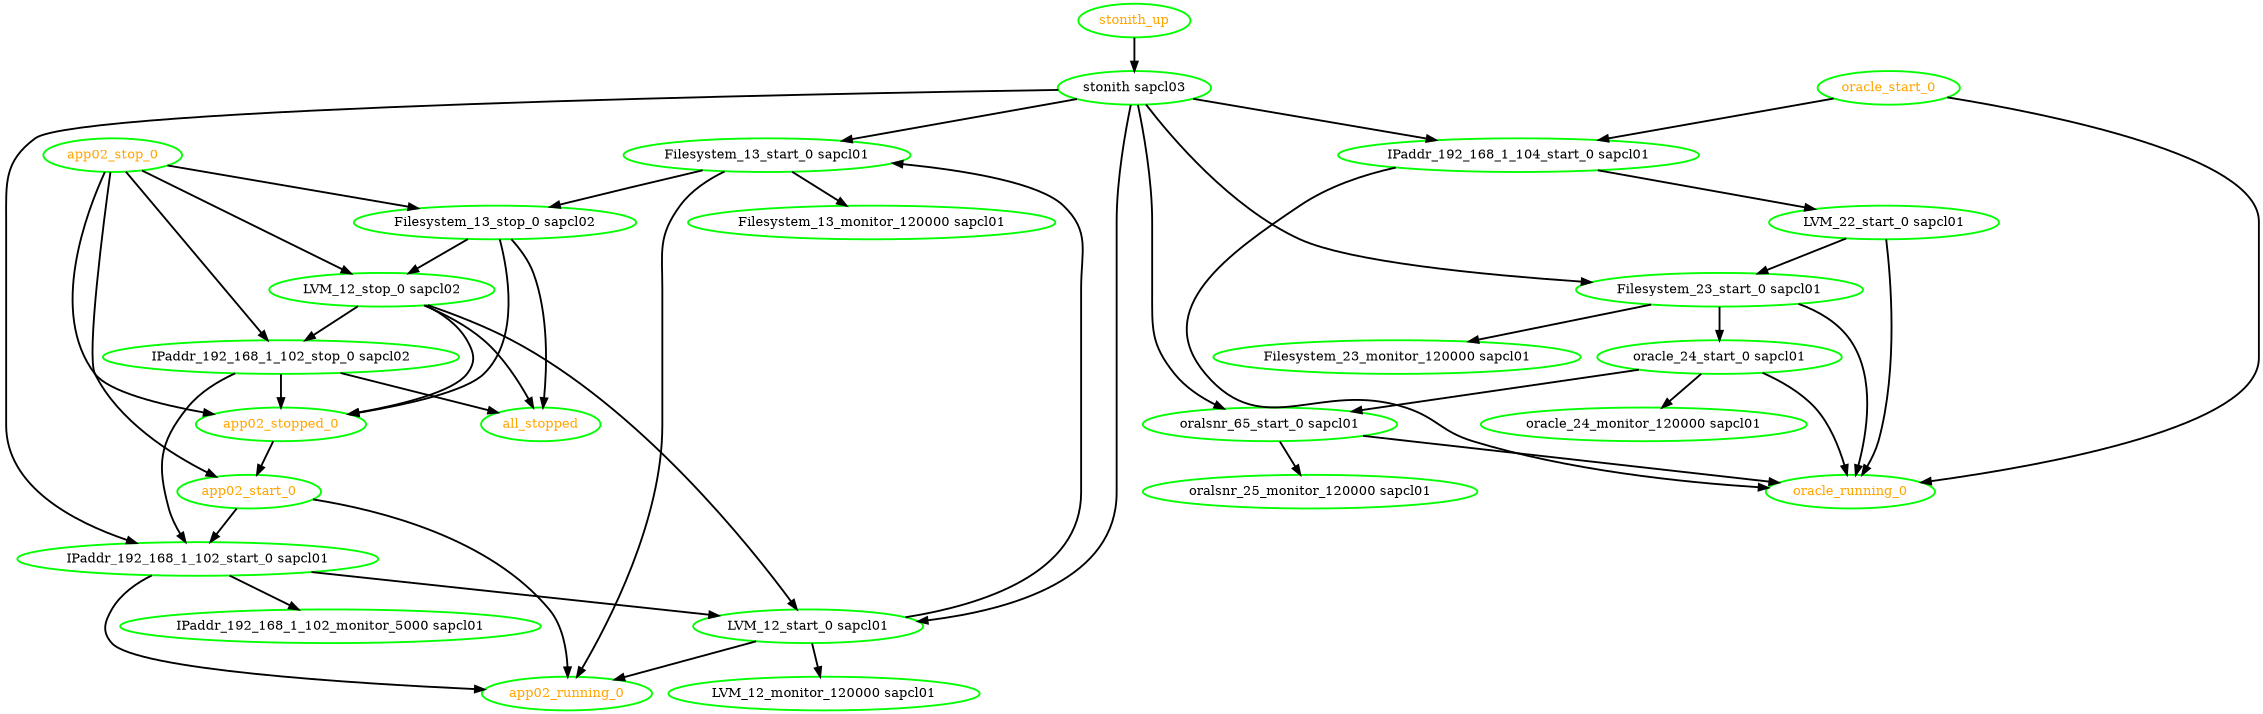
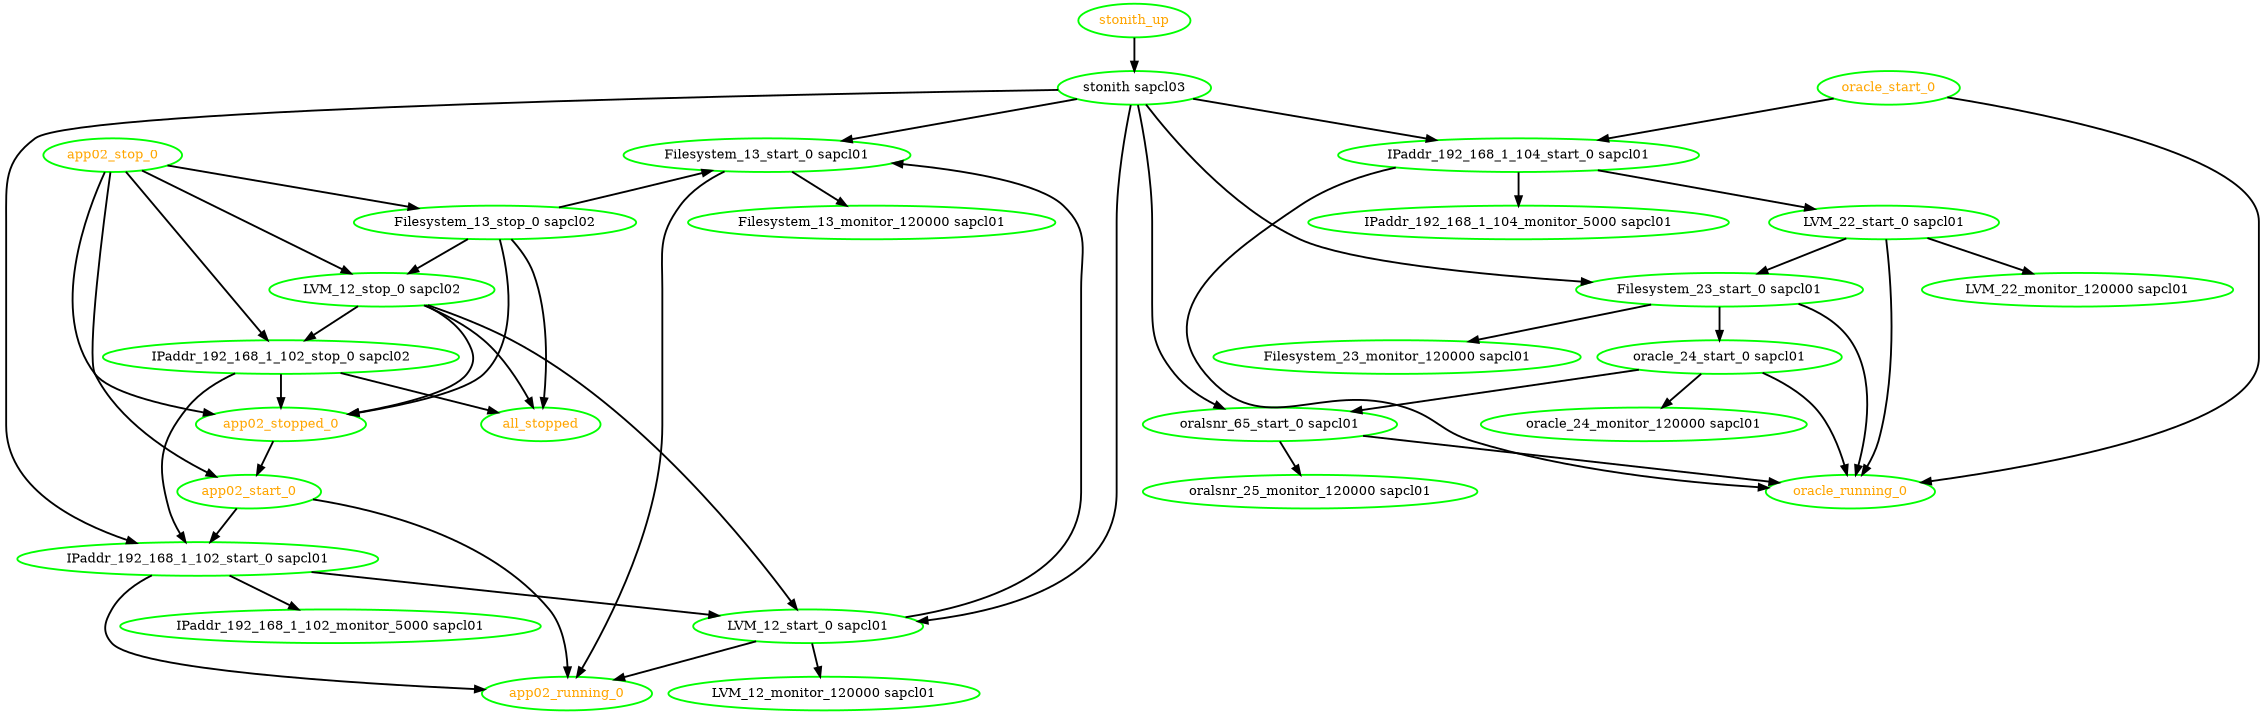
  digraph {
    fontname="DejaVu Serif"
    node [color=green fontcolor=black fontname="DejaVu Serif" style=bold]
    edge [fontname="DejaVu Serif" style=bold]
    "Filesystem_13_start_0 sapcl01"
    "Filesystem_13_monitor_120000 sapcl01"
    app02_running_0 [fontcolor=orange]
    "Filesystem_13_stop_0 sapcl02"
    "LVM_12_stop_0 sapcl02"
    all_stopped [fontcolor=orange]
    app02_stopped_0 [fontcolor=orange]
    "LVM_12_start_0 sapcl01"
    "IPaddr_192_168_1_102_stop_0 sapcl02"
    app02_start_0 [fontcolor=orange]
    "LVM_12_monitor_120000 sapcl01"
    "IPaddr_192_168_1_102_start_0 sapcl01"
    "Filesystem_23_start_0 sapcl01"
    "Filesystem_23_monitor_120000 sapcl01"
    "oracle_24_start_0 sapcl01"
    oracle_running_0 [fontcolor=orange]
    "oracle_24_monitor_120000 sapcl01"
    n18 [label="oralsnr_65_start_0 sapcl01"]
    "oralsnr_25_monitor_120000 sapcl01"
    "IPaddr_192_168_1_102_monitor_5000 sapcl01"
    "IPaddr_192_168_1_104_start_0 sapcl01"
+   "IPaddr_192_168_1_104_monitor_5000 sapcl01"
    "LVM_22_start_0 sapcl01"
+   "LVM_22_monitor_120000 sapcl01"
    app02_stop_0 [fontcolor=orange]
    oracle_start_0 [fontcolor=orange]
    "stonith sapcl03"
    stonith_up [fontcolor=orange]
    "Filesystem_13_start_0 sapcl01" -> "Filesystem_13_monitor_120000 sapcl01"
    "Filesystem_13_start_0 sapcl01" -> app02_running_0
-   "Filesystem_13_start_0 sapcl01" -> "Filesystem_13_stop_0 sapcl02"
+   "Filesystem_13_stop_0 sapcl02" -> "Filesystem_13_start_0 sapcl01"
    "Filesystem_13_stop_0 sapcl02" -> "LVM_12_stop_0 sapcl02"
    "Filesystem_13_stop_0 sapcl02" -> all_stopped
    "Filesystem_13_stop_0 sapcl02" -> app02_stopped_0
    "LVM_12_stop_0 sapcl02" -> all_stopped
    "LVM_12_stop_0 sapcl02" -> app02_stopped_0
    "LVM_12_stop_0 sapcl02" -> "LVM_12_start_0 sapcl01"
    "LVM_12_stop_0 sapcl02" -> "IPaddr_192_168_1_102_stop_0 sapcl02"
    app02_stopped_0 -> app02_start_0
    "LVM_12_start_0 sapcl01" -> "Filesystem_13_start_0 sapcl01"
    "LVM_12_start_0 sapcl01" -> app02_running_0
    "LVM_12_start_0 sapcl01" -> "LVM_12_monitor_120000 sapcl01"
    "IPaddr_192_168_1_102_stop_0 sapcl02" -> all_stopped
    "IPaddr_192_168_1_102_stop_0 sapcl02" -> app02_stopped_0
    "IPaddr_192_168_1_102_stop_0 sapcl02" -> "IPaddr_192_168_1_102_start_0 sapcl01"
    app02_start_0 -> app02_running_0
    app02_start_0 -> "IPaddr_192_168_1_102_start_0 sapcl01"
    "IPaddr_192_168_1_102_start_0 sapcl01" -> app02_running_0
    "IPaddr_192_168_1_102_start_0 sapcl01" -> "LVM_12_start_0 sapcl01"
    "IPaddr_192_168_1_102_start_0 sapcl01" -> "IPaddr_192_168_1_102_monitor_5000 sapcl01"
    "Filesystem_23_start_0 sapcl01" -> "Filesystem_23_monitor_120000 sapcl01"
    "Filesystem_23_start_0 sapcl01" -> "oracle_24_start_0 sapcl01"
    "Filesystem_23_start_0 sapcl01" -> oracle_running_0
    "oracle_24_start_0 sapcl01" -> oracle_running_0
    "oracle_24_start_0 sapcl01" -> "oracle_24_monitor_120000 sapcl01"
    "oracle_24_start_0 sapcl01" -> n18
    n18 -> oracle_running_0
    n18 -> "oralsnr_25_monitor_120000 sapcl01"
    "IPaddr_192_168_1_104_start_0 sapcl01" -> oracle_running_0
+   "IPaddr_192_168_1_104_start_0 sapcl01" -> "IPaddr_192_168_1_104_monitor_5000 sapcl01"
    "IPaddr_192_168_1_104_start_0 sapcl01" -> "LVM_22_start_0 sapcl01"
    "LVM_22_start_0 sapcl01" -> "Filesystem_23_start_0 sapcl01"
    "LVM_22_start_0 sapcl01" -> oracle_running_0
+   "LVM_22_start_0 sapcl01" -> "LVM_22_monitor_120000 sapcl01"
    app02_stop_0 -> "Filesystem_13_stop_0 sapcl02"
    app02_stop_0 -> "LVM_12_stop_0 sapcl02"
    app02_stop_0 -> app02_stopped_0
    app02_stop_0 -> "IPaddr_192_168_1_102_stop_0 sapcl02"
    app02_stop_0 -> app02_start_0
    oracle_start_0 -> oracle_running_0
    oracle_start_0 -> "IPaddr_192_168_1_104_start_0 sapcl01"
    "stonith sapcl03" -> "Filesystem_13_start_0 sapcl01"
    "stonith sapcl03" -> "LVM_12_start_0 sapcl01"
    "stonith sapcl03" -> "IPaddr_192_168_1_102_start_0 sapcl01"
    "stonith sapcl03" -> "Filesystem_23_start_0 sapcl01"
    "stonith sapcl03" -> n18
    "stonith sapcl03" -> "IPaddr_192_168_1_104_start_0 sapcl01"
    stonith_up -> "stonith sapcl03"
  }
